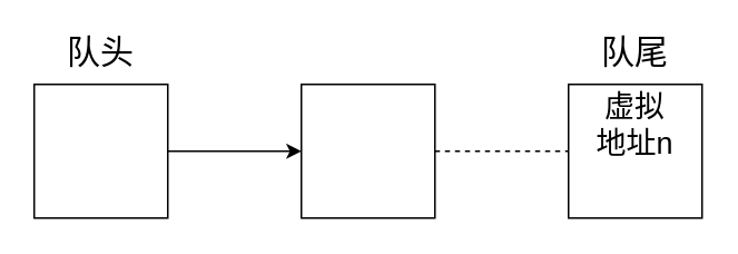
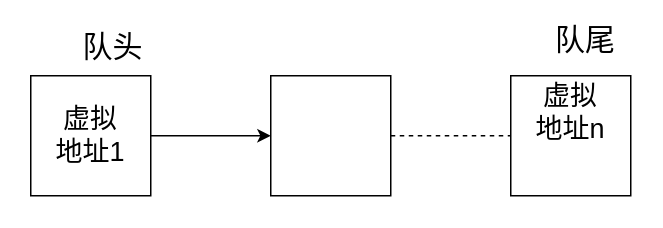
  <mxCell id="0" />
  <mxCell id="1" parent="0" />
  <mxCell id="2" value="" style="edgeStyle=orthogonalEdgeStyle;rounded=0;orthogonalLoop=1;jettySize=auto;html=1;" parent="1" source="3" target="4" edge="1"><mxGeometry relative="1" as="geometry" /></mxCell>
  <mxCell id="3" value="" style="rounded=0;whiteSpace=wrap;html=1;" parent="1" vertex="1"><mxGeometry x="20" y="50" width="80" height="80" as="geometry" /></mxCell>
  <mxCell id="4" value="" style="rounded=0;whiteSpace=wrap;html=1;" parent="1" vertex="1"><mxGeometry x="180" y="50" width="80" height="80" as="geometry" /></mxCell>
  <mxCell id="5" value="" style="rounded=0;whiteSpace=wrap;html=1;" parent="1" vertex="1"><mxGeometry x="340" y="50" width="80" height="80" as="geometry" /></mxCell>
+ <mxCell id="6" value="&lt;font style=&quot;font-size: 18px&quot;&gt;虚拟地址1&lt;/font&gt;" style="text;html=1;strokeColor=none;fillColor=none;align=center;verticalAlign=middle;whiteSpace=wrap;rounded=0;" parent="1" vertex="1"><mxGeometry x="35" y="80" width="50" height="20" as="geometry" /></mxCell>
  <mxCell id="7" value="&lt;font style=&quot;font-size: 18px&quot;&gt;虚拟地址n&lt;/font&gt;" style="text;html=1;strokeColor=none;fillColor=none;align=center;verticalAlign=middle;whiteSpace=wrap;rounded=0;" parent="1" vertex="1"><mxGeometry x="355" y="65" width="50" height="20" as="geometry" /></mxCell>
  <mxCell id="8" value="" style="endArrow=none;dashed=1;html=1;exitX=1;exitY=0.5;exitDx=0;exitDy=0;entryX=0;entryY=0.5;entryDx=0;entryDy=0;" parent="1" source="4" target="5" edge="1"><mxGeometry width="50" height="50" relative="1" as="geometry"><mxPoint x="260" y="190" as="sourcePoint" /><mxPoint x="310" y="140" as="targetPoint" /></mxGeometry></mxCell>
- <mxCell id="9" value="&lt;font style=&quot;font-size: 20px&quot;&gt;队头&lt;/font&gt;" style="text;html=1;strokeColor=none;fillColor=none;align=center;verticalAlign=middle;whiteSpace=wrap;rounded=0;" parent="1" vertex="1"><mxGeometry x="30" y="20" width="60" height="20" as="geometry" /></mxCell>
- <mxCell id="10" value="&lt;font style=&quot;font-size: 20px&quot;&gt;队尾&lt;/font&gt;" style="text;html=1;strokeColor=none;fillColor=none;align=center;verticalAlign=middle;whiteSpace=wrap;rounded=0;" parent="1" vertex="1"><mxGeometry x="350" y="20" width="60" height="20" as="geometry" /></mxCell>
+ <mxCell id="9" value="&lt;font style=&quot;font-size: 20px&quot;&gt;队头&lt;/font&gt;" style="text;html=1;strokeColor=none;fillColor=none;align=center;verticalAlign=middle;whiteSpace=wrap;rounded=0;" parent="1" vertex="1"><mxGeometry x="45" y="20" width="60" height="20" as="geometry" /></mxCell>
+ <mxCell id="10" value="&lt;font style=&quot;font-size: 20px&quot;&gt;队尾&lt;/font&gt;" style="text;html=1;strokeColor=none;fillColor=none;align=center;verticalAlign=middle;whiteSpace=wrap;rounded=0;" parent="1" vertex="1"><mxGeometry x="360" y="15" width="60" height="20" as="geometry" /></mxCell>
